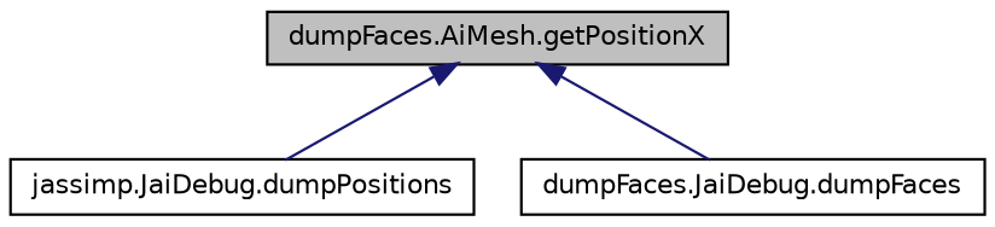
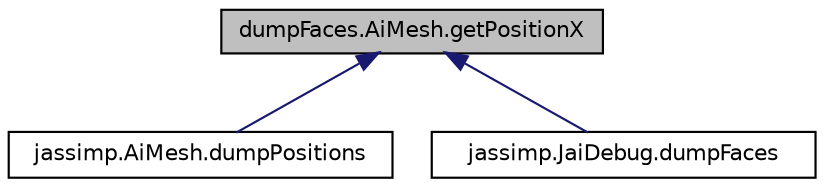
  digraph {
    rankdir=TB
    node [color=black fillcolor=white fontname=Helvetica fontsize=10 shape=record style=filled]
    edge [color=midnightblue dir=back fontname=Helvetica fontsize=10 labelfontname=Helvetica labelfontsize=10 style=solid]
    n1 [fillcolor=grey75 fontcolor=black height=0.2 label="dumpFaces.AiMesh.getPositionX" width=0.4]
-   n2 [height=0.2 label="jassimp.JaiDebug.dumpPositions" width=0.4]
-   n3 [height=0.2 label="dumpFaces.JaiDebug.dumpFaces" width=0.4]
+   n2 [height=0.2 label="jassimp.AiMesh.dumpPositions" width=0.4]
+   n3 [height=0.2 label="jassimp.JaiDebug.dumpFaces" width=0.4]
    n1 -> n2
    n1 -> n3
  }
